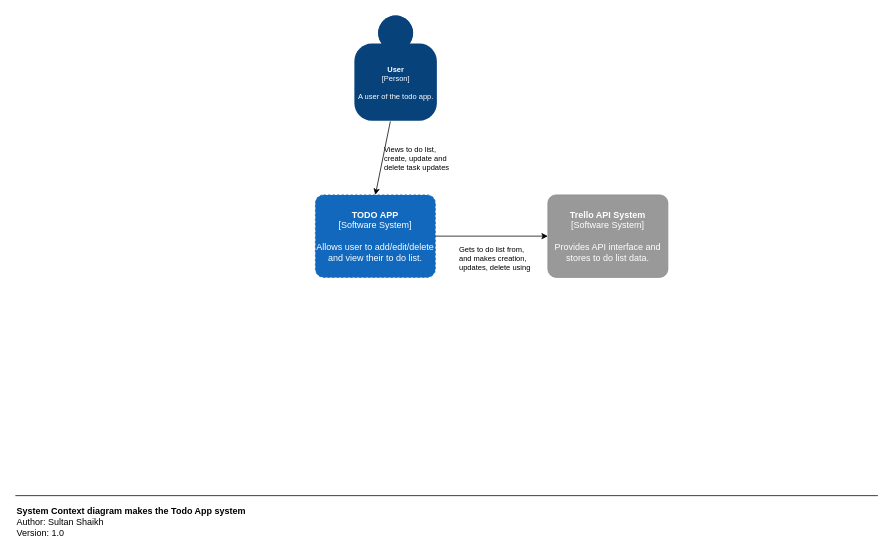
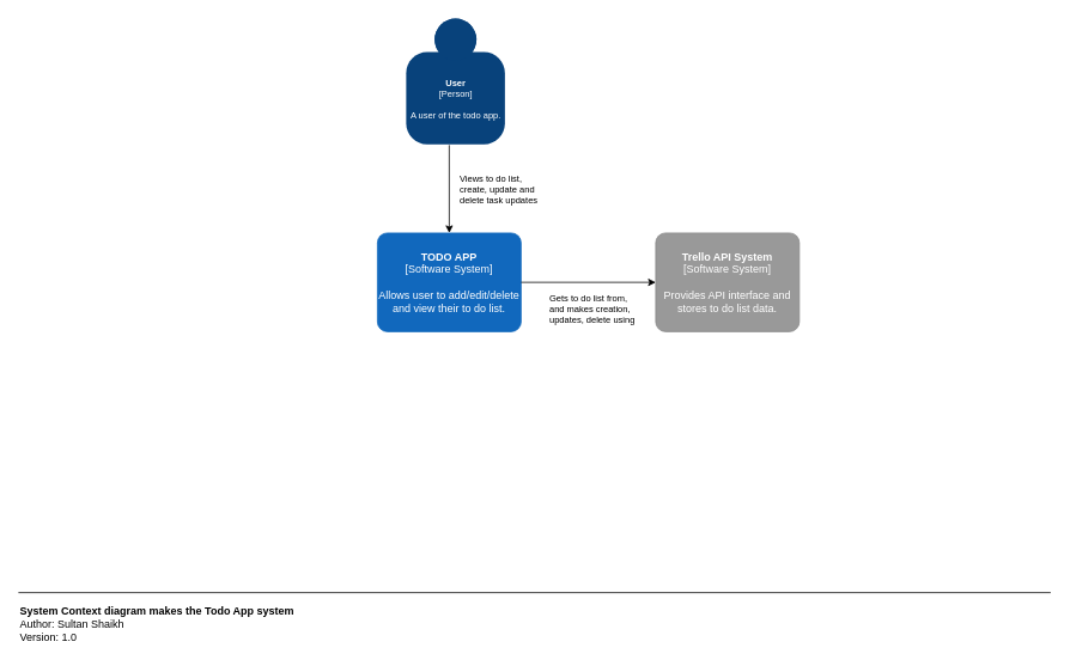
  <mxCell id="0" />
  <mxCell id="1" parent="0" />
  <mxCell id="2" value="" style="endArrow=classic;html=1;fontSize=10;exitX=0.436;exitY=1.007;exitDx=0;exitDy=0;exitPerimeter=0;entryX=0.5;entryY=0;entryDx=0;entryDy=0;entryPerimeter=0;" edge="1" parent="1" source="3" target="4"><mxGeometry width="50" height="50" relative="1" as="geometry"><mxPoint x="160" y="300" as="sourcePoint" /><mxPoint x="498" y="250" as="targetPoint" /></mxGeometry></mxCell>
- <mxCell id="3" value="&lt;b style=&quot;font-size: 10px;&quot;&gt;User&lt;/b&gt;&lt;div style=&quot;font-size: 10px;&quot;&gt;[Person]&lt;/div&gt;&lt;br style=&quot;font-size: 10px;&quot;&gt;&lt;div style=&quot;font-size: 10px;&quot;&gt;A user of the todo app.&lt;/div&gt;" style="html=1;dashed=0;whitespace=wrap;fillColor=#08427b;strokeColor=none;fontColor=#ffffff;shape=mxgraph.c4.person;align=center;metaEdit=1;points=[[0.5,0,0],[1,0.5,0],[1,0.75,0],[0.75,1,0],[0.5,1,0],[0.25,1,0],[0,0.75,0],[0,0.5,0]];metaData={&quot;c4Type&quot;:{&quot;editable&quot;:false}};spacing=2;fontSize=10;" vertex="1" parent="1"><mxGeometry x="472" y="20" width="110.0" height="140" as="geometry" /></mxCell>
- <mxCell id="4" value="&lt;b&gt;TODO APP&lt;/b&gt;&lt;div&gt;[Software System]&lt;/div&gt;&lt;br&gt;&lt;div&gt;Allows user to add/edit/delete and view their to do list. &lt;/div&gt;" style="rounded=1;whiteSpace=wrap;html=1;labelBackgroundColor=none;fillColor=#1168BD;fontColor=#ffffff;align=center;arcSize=10;strokeColor=#1168BD;metaEdit=1;metaData={&quot;c4Type&quot;:{&quot;editable&quot;:false}};points=[[0.25,0,0],[0.5,0,0],[0.75,0,0],[1,0.25,0],[1,0.5,0],[1,0.75,0],[0.75,1,0],[0.5,1,0],[0.25,1,0],[0,0.75,0],[0,0.5,0],[0,0.25,0]];dashed=1;" vertex="1" parent="1"><mxGeometry x="420" y="259" width="160" height="110.0" as="geometry" /></mxCell>
+ <mxCell id="3" value="&lt;b style=&quot;font-size: 10px;&quot;&gt;User&lt;/b&gt;&lt;div style=&quot;font-size: 10px;&quot;&gt;[Person]&lt;/div&gt;&lt;br style=&quot;font-size: 10px;&quot;&gt;&lt;div style=&quot;font-size: 10px;&quot;&gt;A user of the todo app.&lt;/div&gt;" style="html=1;dashed=0;whitespace=wrap;fillColor=#08427b;strokeColor=none;fontColor=#ffffff;shape=mxgraph.c4.person;align=center;metaEdit=1;points=[[0.5,0,0],[1,0.5,0],[1,0.75,0],[0.75,1,0],[0.5,1,0],[0.25,1,0],[0,0.75,0],[0,0.5,0]];metaData={&quot;c4Type&quot;:{&quot;editable&quot;:false}};spacing=2;fontSize=10;" vertex="1" parent="1"><mxGeometry x="452" y="20" width="110.0" height="140" as="geometry" /></mxCell>
+ <mxCell id="4" value="&lt;b&gt;TODO APP&lt;/b&gt;&lt;div&gt;[Software System]&lt;/div&gt;&lt;br&gt;&lt;div&gt;Allows user to add/edit/delete and view their to do list. &lt;/div&gt;" style="rounded=1;whiteSpace=wrap;html=1;labelBackgroundColor=none;fillColor=#1168BD;fontColor=#ffffff;align=center;arcSize=10;strokeColor=#1168BD;metaEdit=1;metaData={&quot;c4Type&quot;:{&quot;editable&quot;:false}};points=[[0.25,0,0],[0.5,0,0],[0.75,0,0],[1,0.25,0],[1,0.5,0],[1,0.75,0],[0.75,1,0],[0.5,1,0],[0.25,1,0],[0,0.75,0],[0,0.5,0],[0,0.25,0]];" vertex="1" parent="1"><mxGeometry x="420" y="259" width="160" height="110.0" as="geometry" /></mxCell>
  <mxCell id="5" value="&lt;b&gt;Trello API System&lt;/b&gt;&lt;div&gt;[Software System]&lt;/div&gt;&lt;br&gt;&lt;div&gt;Provides API interface and stores to do list data.&lt;/div&gt;" style="rounded=1;whiteSpace=wrap;html=1;labelBackgroundColor=none;fillColor=#999999;fontColor=#ffffff;align=center;arcSize=10;strokeColor=#8A8A8A;metaEdit=1;metaData={&quot;c4Type&quot;:{&quot;editable&quot;:false}};points=[[0.25,0,0],[0.5,0,0],[0.75,0,0],[1,0.25,0],[1,0.5,0],[1,0.75,0],[0.75,1,0],[0.5,1,0],[0.25,1,0],[0,0.75,0],[0,0.5,0],[0,0.25,0]];" vertex="1" parent="1"><mxGeometry x="730" y="259" width="160" height="110.0" as="geometry" /></mxCell>
  <mxCell id="6" value="&lt;b&gt;System Context diagram makes the Todo App system&lt;/b&gt;&lt;br&gt;Author: Sultan Shaikh&lt;br&gt;Version: 1.0" style="text;html=1;strokeColor=none;fillColor=none;align=left;verticalAlign=middle;whiteSpace=wrap;rounded=0;labelBorderColor=none;" vertex="1" parent="1"><mxGeometry x="20" y="670" width="350" height="50" as="geometry" /></mxCell>
  <mxCell id="7" value="" style="endArrow=none;html=1;" edge="1" parent="1"><mxGeometry width="50" height="50" relative="1" as="geometry"><mxPoint x="1170" y="660" as="sourcePoint" /><mxPoint x="20" y="660" as="targetPoint" /></mxGeometry></mxCell>
  <mxCell id="8" value="" style="endArrow=classic;html=1;fontSize=10;exitX=1;exitY=0.5;exitDx=0;exitDy=0;exitPerimeter=0;entryX=0;entryY=0.5;entryDx=0;entryDy=0;entryPerimeter=0;" edge="1" parent="1" source="4" target="5"><mxGeometry width="50" height="50" relative="1" as="geometry"><mxPoint x="690" y="500" as="sourcePoint" /><mxPoint x="740" y="450" as="targetPoint" /></mxGeometry></mxCell>
  <mxCell id="9" value="Views to do list, create, update and delete task updates" style="text;html=1;strokeColor=none;fillColor=none;align=left;verticalAlign=middle;whiteSpace=wrap;rounded=0;fontSize=10;" vertex="1" parent="1"><mxGeometry x="510" y="180" width="100" height="60" as="geometry" /></mxCell>
  <mxCell id="10" value="Gets to do list from, and makes creation, updates, delete using&amp;nbsp;" style="text;html=1;strokeColor=none;fillColor=none;align=left;verticalAlign=middle;whiteSpace=wrap;rounded=0;fontSize=10;" vertex="1" parent="1"><mxGeometry x="610" y="314" width="100" height="60" as="geometry" /></mxCell>
